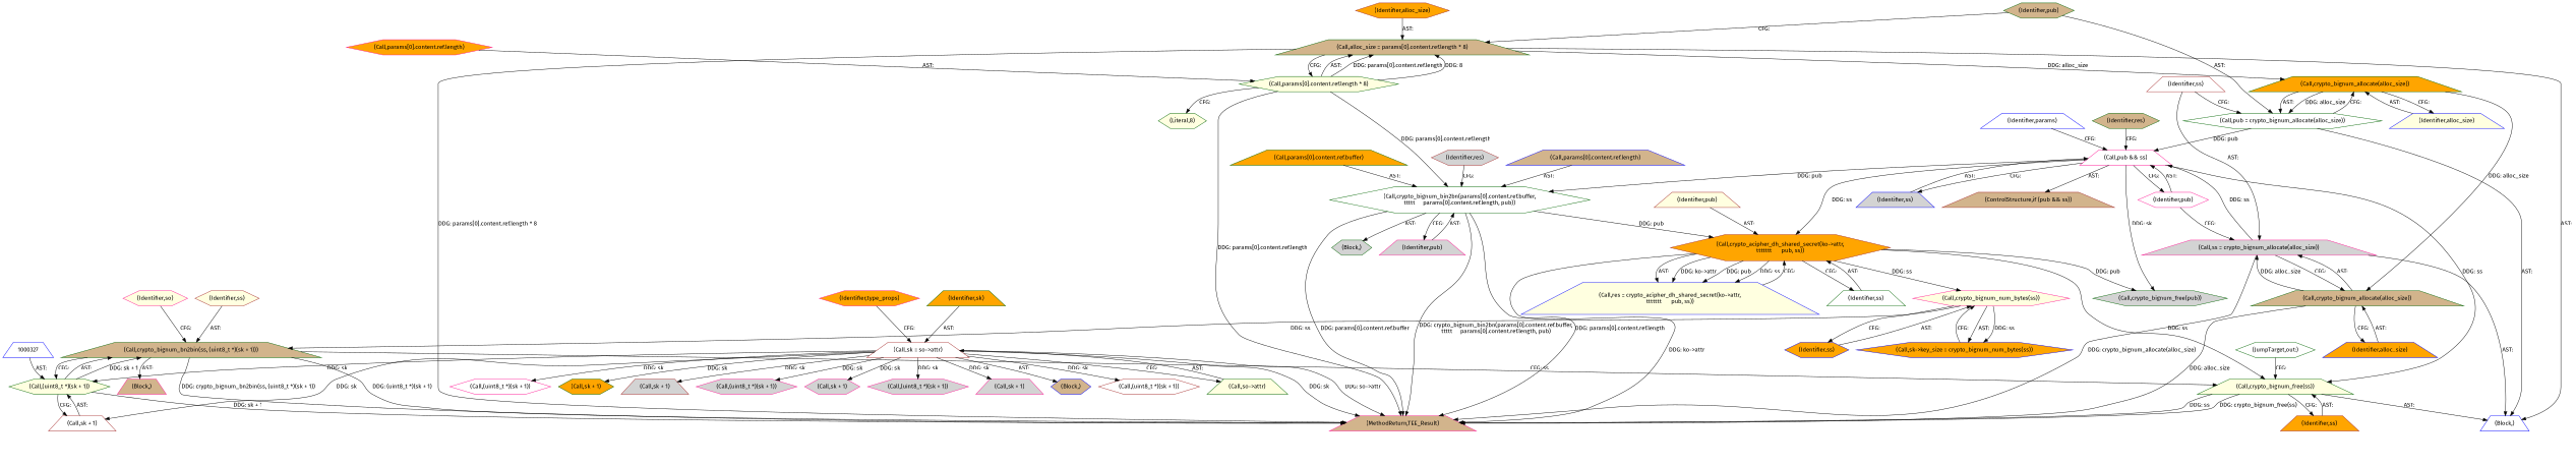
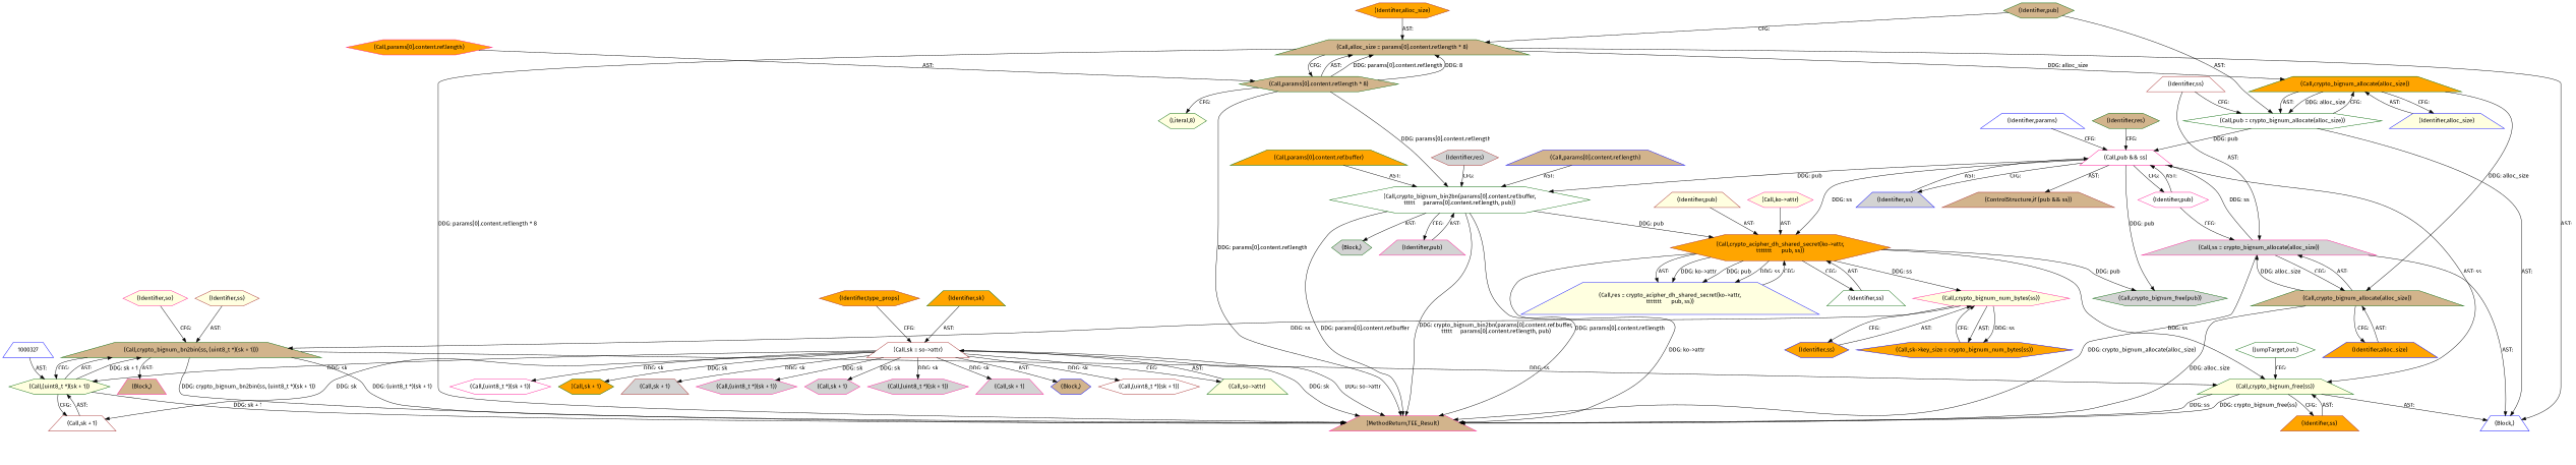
  digraph {
    fontname="Fira Sans"
    node [color=darkgreen fillcolor=white fontname="Fira Sans" shape=trapezium style=filled]
    edge [fontname="Fira Sans"]
    n1 [fillcolor=tan label="(Call,crypto_bignum_bn2bin(ss, (uint8_t *)(sk + 1)))"]
    n2 [fillcolor=lightyellow label="(Call,(uint8_t *)(sk + 1))" shape=hexagon]
    n3 [fillcolor=lightyellow label="(Call,crypto_bignum_free(ss))"]
    n4 [color=deeppink fillcolor=tan label="(MethodReturn,TEE_Result)"]
    n5 [color=deeppink fillcolor=tan label="(Block,)"]
    n6 [color=brown label="(Call,sk + 1)"]
    n7 [color=blue label="(Block,)"]
    n8 [color=brown fillcolor=orange label="(Identifier,ss)"]
    n9 [color=deeppink fillcolor=lightyellow label="(Call,crypto_bignum_num_bytes(ss))" shape=hexagon]
    n10 [color=blue fillcolor=orange label="(Call,sk->key_size = crypto_bignum_num_bytes(ss))" shape=hexagon]
    n11 [color=blue fillcolor=orange label="(Identifier,ss)" shape=hexagon]
    n12 [color=brown fillcolor=orange label="(Call,crypto_acipher_dh_shared_secret(ko->attr,\n\t\t\t\t\t\t\t      pub, ss))" shape=hexagon]
    n13 [color=blue fillcolor=lightyellow label="(Call,res = crypto_acipher_dh_shared_secret(ko->attr,\n\t\t\t\t\t\t\t      pub, ss))"]
    n14 [fillcolor=lightgrey label="(Call,crypto_bignum_free(pub))" shape=hexagon]
    n15 [label="(Identifier,ss)"]
    n16 [label="(Call,crypto_bignum_bin2bn(params[0].content.ref.buffer,\n\t\t\t\t\t     params[0].content.ref.length, pub))" shape=hexagon]
    n17 [fillcolor=lightgrey label="(Block,)" shape=hexagon]
    n18 [color=deeppink fillcolor=lightgrey label="(Identifier,pub)"]
-   n19 [fillcolor=lightyellow label="(Call,params[0].content.ref.length * 8)" shape=hexagon]
+   n19 [fillcolor=tan label="(Call,params[0].content.ref.length * 8)" shape=hexagon]
    n20 [fillcolor=tan label="(Call,alloc_size = params[0].content.ref.length * 8)"]
    n21 [fillcolor=lightyellow label="(Literal,8)" shape=hexagon]
    n22 [fillcolor=orange label="(Call,crypto_bignum_allocate(alloc_size))"]
    n23 [color=deeppink label="(Call,pub && ss)"]
    n24 [color=deeppink label="(Identifier,pub)" shape=hexagon]
    n25 [color=blue fillcolor=lightgrey label="(Identifier,ss)"]
    n26 [color=brown fillcolor=tan label="(ControlStructure,if (pub && ss))"]
    n27 [color=deeppink fillcolor=lightgrey label="(Call,ss = crypto_bignum_allocate(alloc_size))"]
    n28 [label="(Call,pub = crypto_bignum_allocate(alloc_size))" shape=hexagon]
    n29 [fillcolor=tan label="(Call,crypto_bignum_allocate(alloc_size))"]
    n30 [color=blue fillcolor=lightyellow label="(Identifier,alloc_size)"]
    n31 [color=blue fillcolor=orange label="(Identifier,alloc_size)"]
    n32 [color=brown label="(Call,sk = so->attr)"]
    n33 [color=blue fillcolor=tan label="(Block,)" shape=hexagon]
    n34 [color=brown label="(Call,(uint8_t *)(sk + 1))" shape=hexagon]
    n35 [fillcolor=lightyellow label="(Call,so->attr)"]
    n36 [color=deeppink label="(Call,(uint8_t *)(sk + 1))" shape=hexagon]
    n37 [fillcolor=orange label="(Call,sk + 1)" shape=hexagon]
    n38 [color=brown fillcolor=lightgrey label="(Call,sk + 1)"]
    n39 [color=deeppink fillcolor=lightgrey label="(Call,(uint8_t *)(sk + 1))" shape=hexagon]
    n40 [color=deeppink fillcolor=lightgrey label="(Call,sk + 1)" shape=hexagon]
    n41 [color=deeppink fillcolor=lightgrey label="(Call,(uint8_t *)(sk + 1))" shape=hexagon]
    n42 [color=deeppink fillcolor=lightgrey label="(Call,sk + 1)"]
    n43 [color=brown label="(Identifier,ss)"]
    n44 [color=brown fillcolor=lightyellow label="(Identifier,pub)"]
    n45 [fillcolor=orange label="(Identifier,sk)"]
    n46 [fillcolor=tan label="(Identifier,pub)" shape=hexagon]
    n47 [color=brown fillcolor=lightyellow label="(Identifier,ss)" shape=hexagon]
    n48 [color=brown fillcolor=lightgrey label="(Identifier,res)" shape=hexagon]
    n49 [fillcolor=tan label="(Identifier,res)" shape=hexagon]
+   n50 [color=deeppink fillcolor=lightyellow label="(Call,ko->attr)" shape=hexagon]
    n51 [color=brown fillcolor=orange label="(Identifier,alloc_size)" shape=hexagon]
    n52 [color=deeppink fillcolor=lightyellow label="(Identifier,so)" shape=hexagon]
-   n53 [color=deeppink fillcolor=orange label="(Identifier,type_props)" shape=hexagon]
+   n53 [color=brown fillcolor=orange label="(Identifier,type_props)" shape=hexagon]
    n54 [color=deeppink fillcolor=orange label="(Call,params[0].content.ref.length)" shape=hexagon]
    n55 [color=blue fillcolor=tan label="(Call,params[0].content.ref.length)"]
    n56 [label="(JumpTarget,out:)" shape=hexagon]
    n57 [fillcolor=orange label="(Call,params[0].content.ref.buffer)"]
    n58 [color=blue label="(Identifier,params)"]
    1000327 [color=blue]
    n1 -> n2 [label="CFG: "]
-   n1 -> n3 [label="CFG: ss"]
+   n1 -> n3 [label="DDG: ss"]
    n1 -> n4 [label="DDG: (uint8_t *)(sk + 1)"]
    n1 -> n4 [label="DDG: crypto_bignum_bn2bin(ss, (uint8_t *)(sk + 1))"]
    n1 -> n5 [label="AST: "]
    n2 -> n1 [label="AST: "]
    n2 -> n1 [label="DDG: sk + 1"]
    n2 -> n4 [label="DDG: sk + 1"]
    n2 -> n6 [label="CFG: "]
    n3 -> n4 [label="DDG: crypto_bignum_free(ss)"]
    n3 -> n4 [label="DDG: ss"]
    n3 -> n7 [label="AST: "]
    n3 -> n8 [label="CFG: "]
    n6 -> n2 [label="AST: "]
    n8 -> n3 [label="AST: "]
    n9 -> n1 [label="DDG: ss"]
    n9 -> n10 [label="AST: "]
    n9 -> n10 [label="DDG: ss"]
    n9 -> n11 [label="CFG: "]
    n10 -> n9 [label="CFG: "]
    n11 -> n9 [label="AST: "]
    n12 -> n3 [label="DDG: ss"]
    n12 -> n4 [label="DDG: ko->attr"]
    n12 -> n9 [label="DDG: ss"]
    n12 -> n13 [label="AST: "]
    n12 -> n13 [label="DDG: ko->attr"]
    n12 -> n13 [label="DDG: pub"]
    n12 -> n13 [label="DDG: ss"]
    n12 -> n14 [label="DDG: pub"]
    n12 -> n15 [label="CFG: "]
    n13 -> n12 [label="CFG: "]
    n15 -> n12 [label="AST: "]
    n16 -> n4 [label="DDG: params[0].content.ref.buffer"]
    n16 -> n4 [label="DDG: crypto_bignum_bin2bn(params[0].content.ref.buffer,\n\t\t\t\t\t     params[0].content.ref.length, pub)"]
    n16 -> n4 [label="DDG: params[0].content.ref.length"]
    n16 -> n12 [label="DDG: pub"]
    n16 -> n17 [label="AST: "]
    n16 -> n18 [label="CFG: "]
    n18 -> n16 [label="AST: "]
    n19 -> n4 [label="DDG: params[0].content.ref.length"]
    n19 -> n16 [label="DDG: params[0].content.ref.length"]
    n19 -> n20 [label="AST: "]
    n19 -> n20 [label="DDG: params[0].content.ref.length"]
    n19 -> n20 [label="DDG: 8"]
    n19 -> n21 [label="CFG: "]
    n20 -> n4 [label="DDG: params[0].content.ref.length * 8"]
    n20 -> n7 [label="AST: "]
    n20 -> n19 [label="CFG: "]
    n20 -> n22 [label="DDG: alloc_size"]
    n22 -> n28 [label="AST: "]
    n22 -> n28 [label="DDG: alloc_size"]
    n22 -> n29 [label="DDG: alloc_size"]
    n22 -> n30 [label="CFG: "]
-   n23 -> n3 [label="DDG: ss"]
+   n23 -> n3 [label="AST: ss"]
    n23 -> n12 [label="DDG: ss"]
-   n23 -> n14 [label="DDG: sk"]
+   n23 -> n14 [label="DDG: pub"]
    n23 -> n16 [label="DDG: pub"]
    n23 -> n24 [label="CFG: "]
    n23 -> n25 [label="CFG: "]
    n23 -> n26 [label="AST: "]
    n24 -> n23 [label="AST: "]
    n24 -> n27 [label="CFG: "]
    n25 -> n23 [label="AST: "]
    n27 -> n4 [label="DDG: crypto_bignum_allocate(alloc_size)"]
    n27 -> n7 [label="AST: "]
    n27 -> n23 [label="DDG: ss"]
    n27 -> n29 [label="CFG: "]
    n28 -> n7 [label="AST: "]
    n28 -> n22 [label="CFG: "]
    n28 -> n23 [label="DDG: pub"]
    n29 -> n4 [label="DDG: alloc_size"]
    n29 -> n27 [label="AST: "]
    n29 -> n27 [label="DDG: alloc_size"]
    n29 -> n31 [label="CFG: "]
    n30 -> n22 [label="AST: "]
    n31 -> n29 [label="AST: "]
    n32 -> n2 [label="DDG: sk"]
    n32 -> n4 [label="DDG: sk"]
    n32 -> n4 [label="DDG: so->attr"]
    n32 -> n6 [label="DDG: sk"]
    n32 -> n33 [label="AST: "]
    n32 -> n34 [label="DDG: sk"]
    n32 -> n35 [label="CFG: "]
    n32 -> n36 [label="DDG: sk"]
    n32 -> n37 [label="DDG: sk"]
    n32 -> n38 [label="DDG: sk"]
    n32 -> n39 [label="DDG: sk"]
    n32 -> n40 [label="DDG: sk"]
    n32 -> n41 [label="DDG: sk"]
    n32 -> n42 [label="DDG: sk"]
    n35 -> n32 [label="AST: "]
    n43 -> n27 [label="AST: "]
    n43 -> n28 [label="CFG: "]
    n44 -> n12 [label="AST: "]
    n45 -> n32 [label="AST: "]
    n46 -> n20 [label="CFG: "]
    n46 -> n28 [label="AST: "]
    n47 -> n1 [label="AST: "]
    n48 -> n16 [label="CFG: "]
    n49 -> n23 [label="CFG: "]
+   n50 -> n12 [label="AST: "]
    n51 -> n20 [label="AST: "]
    n52 -> n1 [label="CFG: "]
    n53 -> n32 [label="CFG: "]
    n54 -> n19 [label="AST: "]
    n55 -> n16 [label="AST: "]
    n56 -> n3 [label="CFG: "]
    n57 -> n16 [label="AST: "]
    n58 -> n23 [label="CFG: "]
    1000327 -> n2 [label="AST: "]
  }
